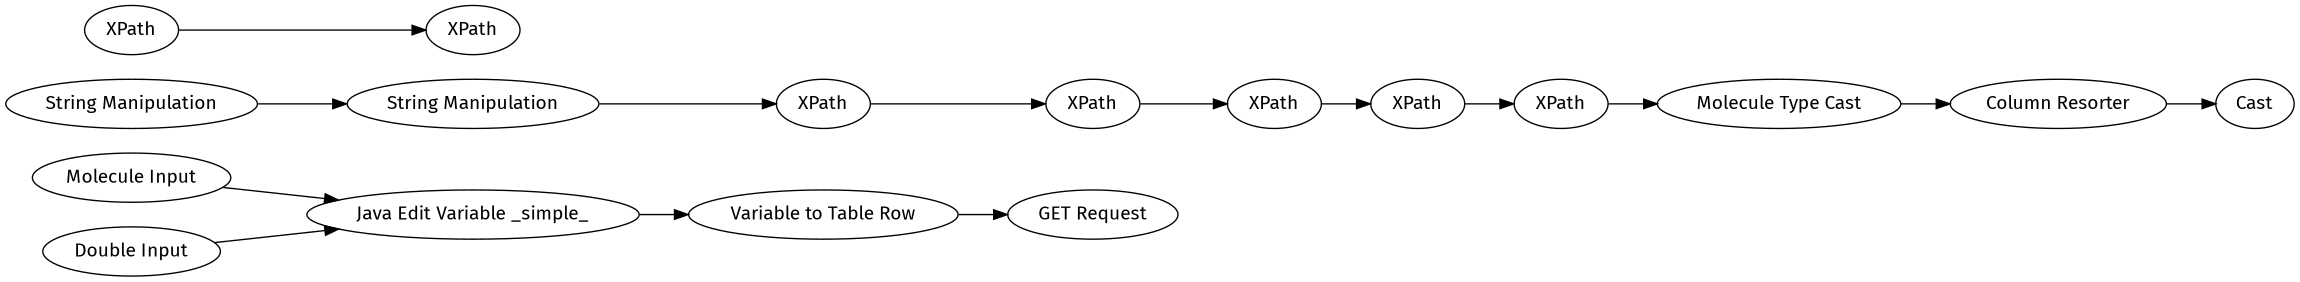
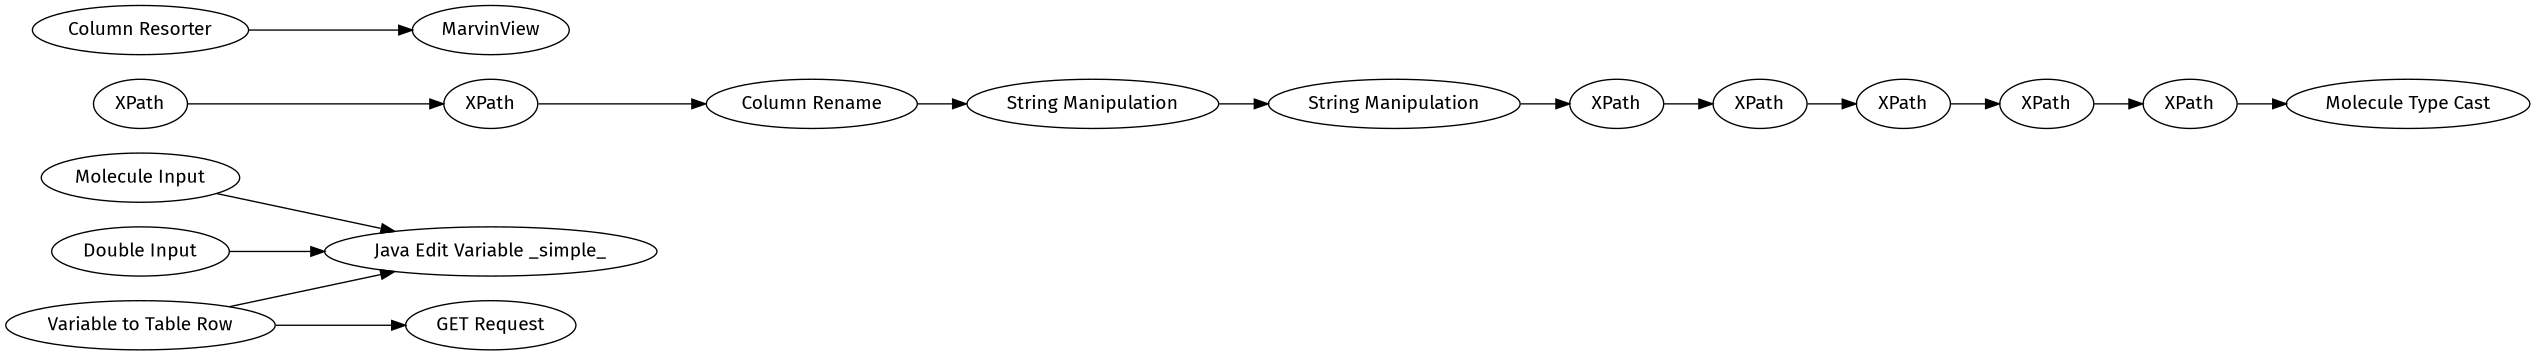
  digraph {
    fontname="Fira Sans"
    rankdir=LR
    node [fontname="Fira Sans"]
    edge [fontname="Fira Sans"]
    n1 [label="Java Edit Variable _simple_"]
    n2 [label="Variable to Table Row"]
    n3 [label="GET Request"]
    n4 [label="Molecule Type Cast"]
    n5 [label="Column Resorter"]
-   n6 [label=Cast]
+   n6 [label=MarvinView]
    n7 [label=XPath]
    n8 [label=XPath]
+   n9 [label="Column Rename"]
    n10 [label="String Manipulation"]
    n11 [label=XPath]
    n12 [label=XPath]
    n13 [label=XPath]
    n14 [label=XPath]
    n15 [label=XPath]
    n16 [label="String Manipulation"]
    n17 [label="Molecule Input"]
    n18 [label="Double Input"]
-   n1 -> n2
+   n2 -> n1
    n2 -> n3
-   n4 -> n5
    n5 -> n6
    n7 -> n8
+   n8 -> n9
+   n9 -> n10
    n10 -> n16
    n11 -> n12
    n12 -> n13
    n13 -> n14
    n14 -> n15
    n15 -> n4
    n16 -> n11
    n17 -> n1
    n18 -> n1
  }
